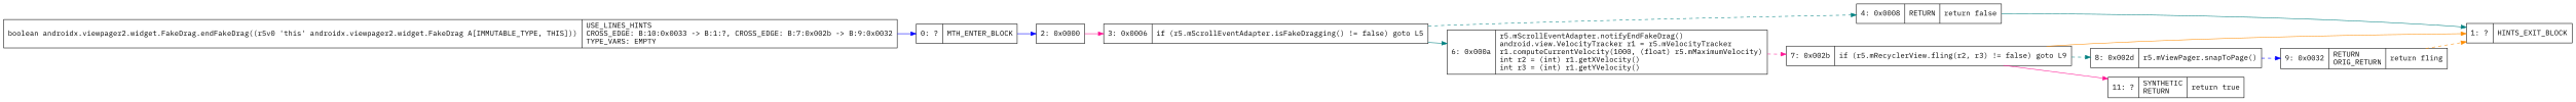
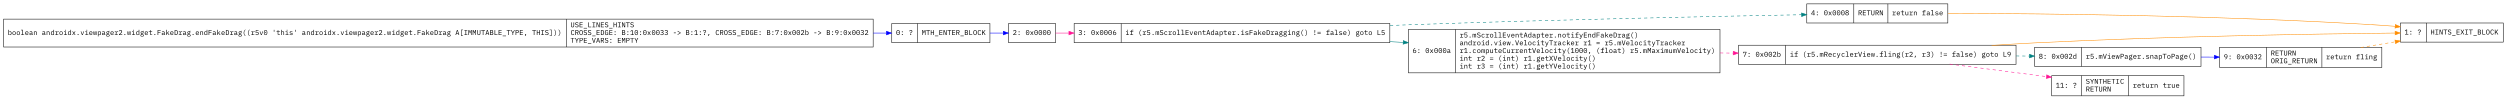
  digraph {
    fontname="IBM Plex Mono"
    rankdir=LR
    node [fontname="IBM Plex Mono" shape=record]
    edge [color=teal fontname="IBM Plex Mono"]
    n1 [label="{0\:\ ?|MTH_ENTER_BLOCK\l}"]
    n2 [label="{2\:\ 0x0000}"]
    n3 [label="{3\:\ 0x0006|if (r5.mScrollEventAdapter.isFakeDragging() != false) goto L5\l}"]
    n4 [label="{4\:\ 0x0008|RETURN\l|return false\l}"]
    n5 [label="{6\:\ 0x000a|r5.mScrollEventAdapter.notifyEndFakeDrag()\landroid.view.VelocityTracker r1 = r5.mVelocityTracker\lr1.computeCurrentVelocity(1000, (float) r5.mMaximumVelocity)\lint r2 = (int) r1.getXVelocity()\lint r3 = (int) r1.getYVelocity()\l}"]
    n6 [label="{1\:\ ?|HINTS_EXIT_BLOCK\l}"]
    n7 [label="{7\:\ 0x002b|if (r5.mRecyclerView.fling(r2, r3) != false) goto L9\l}"]
    n8 [label="{8\:\ 0x002d|r5.mViewPager.snapToPage()\l}"]
    n9 [label="{11\:\ ?|SYNTHETIC\lRETURN\l|return true\l}"]
    n10 [label="{9\:\ 0x0032|RETURN\lORIG_RETURN\l|return fling\l}"]
    n11 [label="{boolean androidx.viewpager2.widget.FakeDrag.endFakeDrag((r5v0 'this' androidx.viewpager2.widget.FakeDrag A[IMMUTABLE_TYPE, THIS]))  | USE_LINES_HINTS\lCROSS_EDGE: B:10:0x0033 \-\> B:1:?, CROSS_EDGE: B:7:0x002b \-\> B:9:0x0032\lTYPE_VARS: EMPTY\l}"]
    n1 -> n2 [color=blue]
    n2 -> n3 [color=deeppink]
    n3 -> n4 [style=dashed]
    n3 -> n5
-   n4 -> n6
+   n4 -> n6 [color=darkorange]
    n5 -> n7 [color=deeppink style=dashed]
    n7 -> n6 [color=darkorange]
    n7 -> n8 [style=dashed]
-   n7 -> n9 [color=deeppink]
-   n8 -> n10 [color=blue style=dashed]
+   n7 -> n9 [color=deeppink style=dashed]
+   n8 -> n10 [color=blue]
    n10 -> n6 [color=darkorange style=dashed]
    n11 -> n1 [color=blue]
  }
